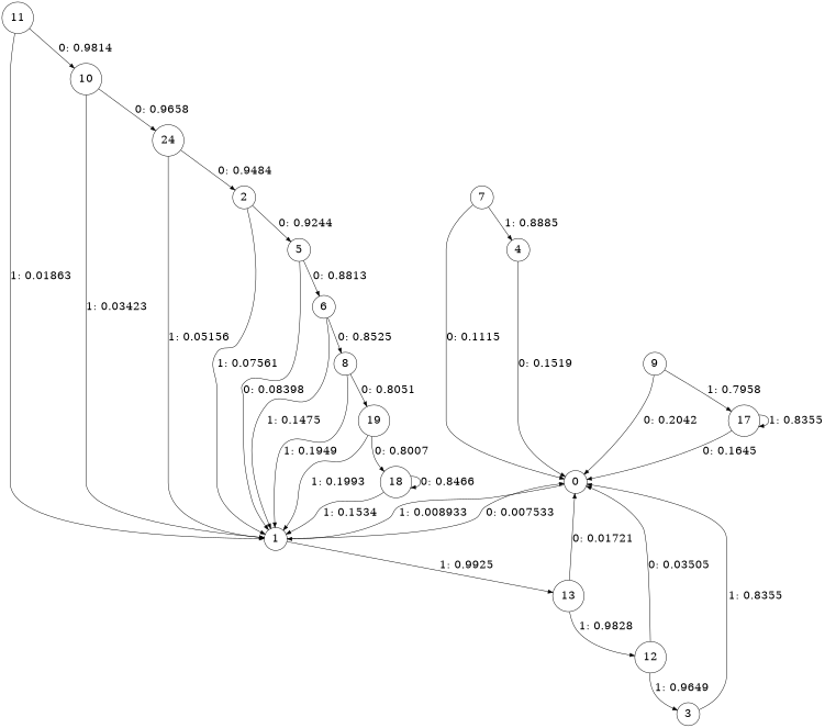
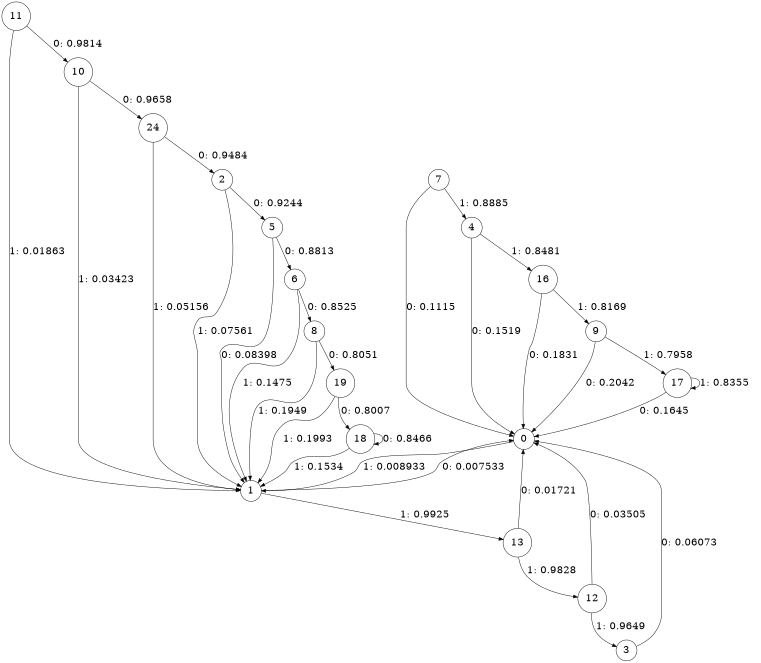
  digraph {
    node [fontsize=24 shape=circle]
    edge [fontsize=24]
    0
    1
    11
    10
    13
    n6 [label=24]
    12
    3
    2
    5
    6
    8
    7
    4
+   16
    9
    17
    19
    18
    0 -> 1 [label="1: 0.008933  "]
    1 -> 0 [label="0: 0.007533  "]
    1 -> 13 [label="1: 0.9925   "]
    11 -> 1 [label="1: 0.01863  "]
    11 -> 10 [label="0: 0.9814   "]
    10 -> 1 [label="1: 0.03423  "]
    10 -> n6 [label="0: 0.9658   "]
    13 -> 0 [label="0: 0.01721  "]
    13 -> 12 [label="1: 0.9828   "]
    n6 -> 1 [label="1: 0.05156  "]
    n6 -> 2 [label="0: 0.9484   "]
    12 -> 0 [label="0: 0.03505  "]
    12 -> 3 [label="1: 0.9649   "]
-   3 -> 0 [label="1: 0.8355   "]
+   3 -> 0 [label="0: 0.06073  "]
    2 -> 1 [label="1: 0.07561  "]
    2 -> 5 [label="0: 0.9244   "]
    5 -> 1 [label="0: 0.08398  "]
    5 -> 6 [label="0: 0.8813   "]
    6 -> 1 [label="1: 0.1475   "]
    6 -> 8 [label="0: 0.8525   "]
    8 -> 1 [label="1: 0.1949   "]
    8 -> 19 [label="0: 0.8051   "]
    7 -> 0 [label="0: 0.1115   "]
    7 -> 4 [label="1: 0.8885   "]
    4 -> 0 [label="0: 0.1519   "]
+   4 -> 16 [label="1: 0.8481   "]
+   16 -> 0 [label="0: 0.1831   "]
+   16 -> 9 [label="1: 0.8169   "]
    9 -> 0 [label="0: 0.2042   "]
    9 -> 17 [label="1: 0.7958   "]
    17 -> 0 [label="0: 0.1645   "]
    17 -> 17 [label="1: 0.8355   "]
    19 -> 1 [label="1: 0.1993   "]
    19 -> 18 [label="0: 0.8007   "]
    18 -> 1 [label="1: 0.1534   "]
    18 -> 18 [label="0: 0.8466   "]
  }
